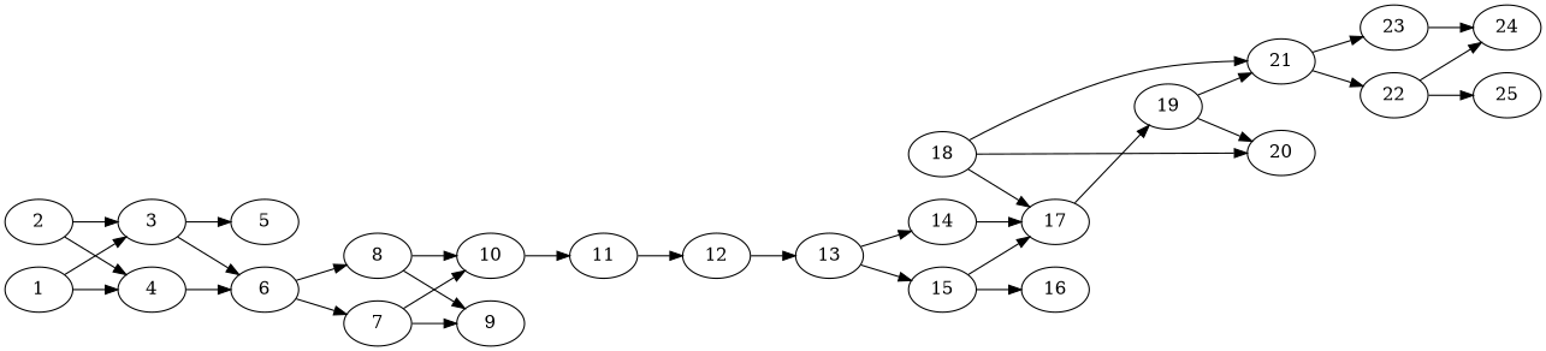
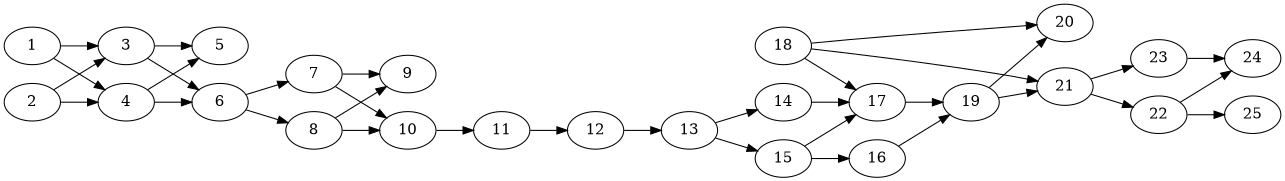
  digraph {
    rankdir=LR
    node [alpha=0.06]
    1 [expect_size=52117504]
    3 [alpha=0.15 expect_size=47596544]
    4 [expect_size=49601536]
    5 [alpha=0.15 expect_size=41647104]
    6 [alpha=0.09 expect_size=15849472]
    7 [alpha=0.02 expect_size=41013248]
    8 [expect_size=33192960]
    2 [alpha=0.07 expect_size=26055680]
    9 [alpha=0.04 expect_size=44601344]
    10 [alpha=0.17 expect_size=30539776]
    11 [alpha=0.03 expect_size=23285760]
    12 [alpha=0.01 expect_size=36957184]
    13 [alpha=0.14 expect_size=7418880]
    14 [alpha=0.10 expect_size=43525120]
    15 [alpha=0.07 expect_size=10951680]
    17 [alpha=0.01 expect_size=19694592]
    16 [alpha=0.08 expect_size=45503488]
    19 [alpha=0.01 expect_size=39444480]
    20 [alpha=0.12 expect_size=50060288]
    21 [alpha=0.03 expect_size=43919360]
    18 [alpha=0.03 expect_size=24194048]
    23 [alpha=0.00 expect_size=8148992]
    22 [alpha=0.02 expect_size=52145152]
    24 [alpha=0.17 expect_size=41948160]
    25 [alpha=0.09 expect_size=17635328]
    1 -> 3
    1 -> 4
    3 -> 5
    3 -> 6
+   4 -> 5
    4 -> 6
    6 -> 7
    6 -> 8
    7 -> 9
    7 -> 10
    8 -> 9
    8 -> 10
    2 -> 3
    2 -> 4
    10 -> 11
    11 -> 12
    12 -> 13
    13 -> 14
    13 -> 15
    14 -> 17
    15 -> 17
    15 -> 16
    17 -> 19
+   16 -> 19
    19 -> 20
    19 -> 21
    21 -> 23
    21 -> 22
    18 -> 17
    18 -> 20
    18 -> 21
    23 -> 24
    22 -> 24
    22 -> 25
  }
